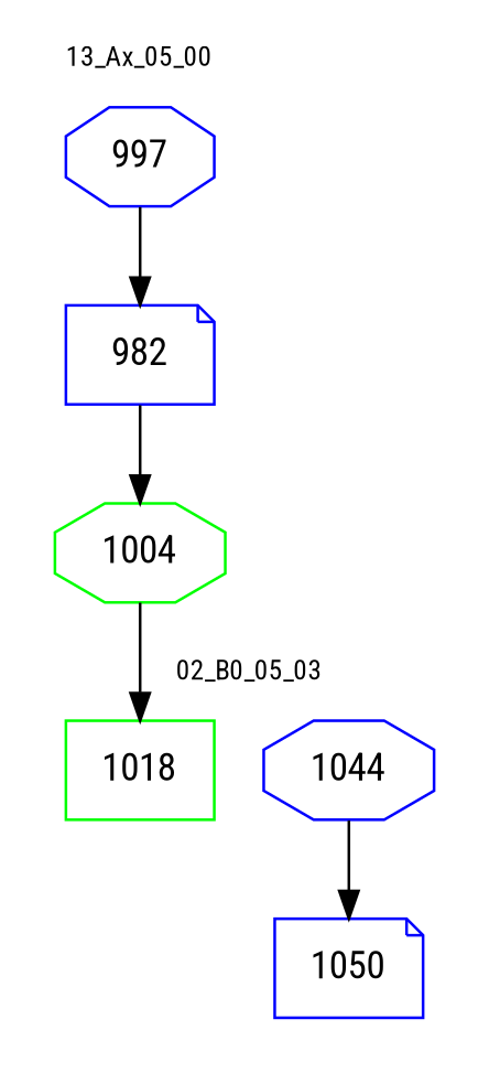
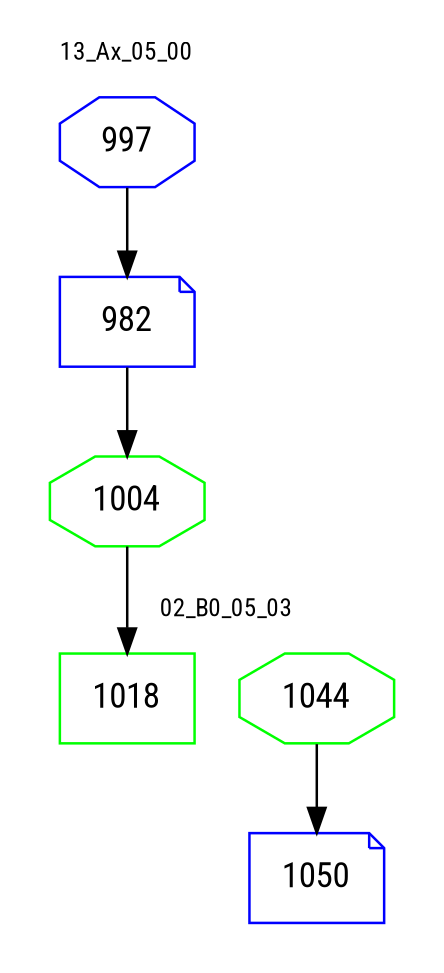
  digraph {
    fontname="Roboto Condensed"
    node [color=blue fontname="Roboto Condensed" shape=octagon]
    edge [color=black fontname="Roboto Condensed"]
    n1 [label=982 shape=note]
    n2 [label=997]
    n3 [color=green label=1004]
-   n4 [label=1044]
+   n4 [color=green label=1044]
    n5 [color=green label=1018 shape=box]
    n6 [label=1050 shape=note]
    subgraph cluster_1 {
      color=white
      fontsize=10
      label="13_Ax_05_00"
      n1
      n2
      n3
    }
    subgraph cluster_2 {
      color=white
      fontsize=10
      label="02_B0_05_03"
      n4
      n5
      n6
    }
    n1 -> n3
    n2 -> n1
    n3 -> n5
    n4 -> n6
  }
